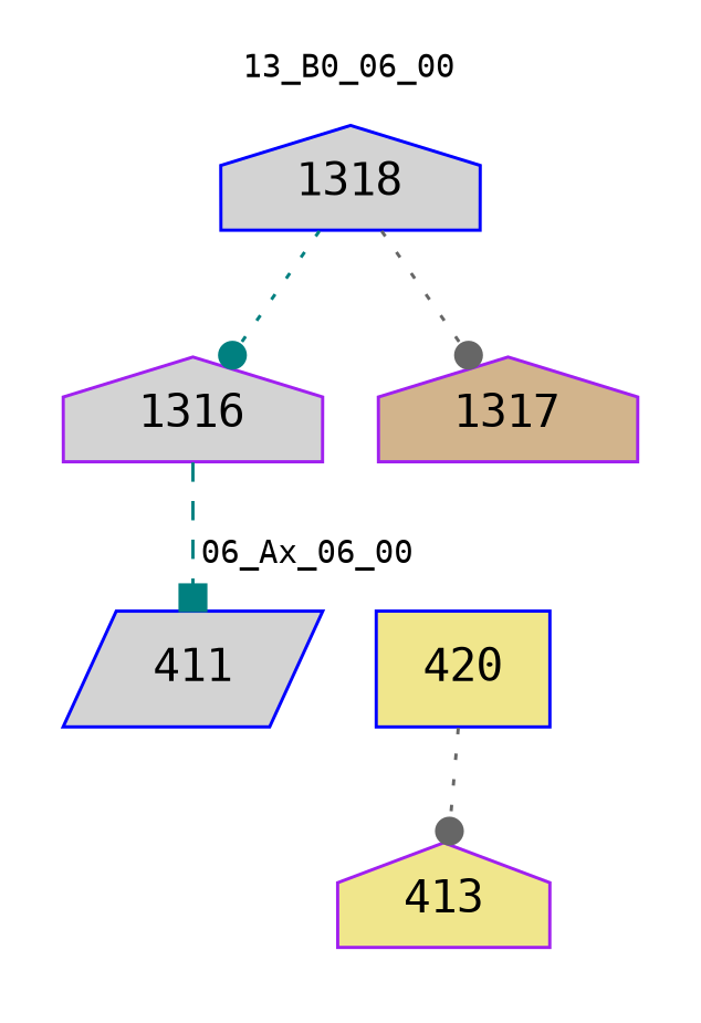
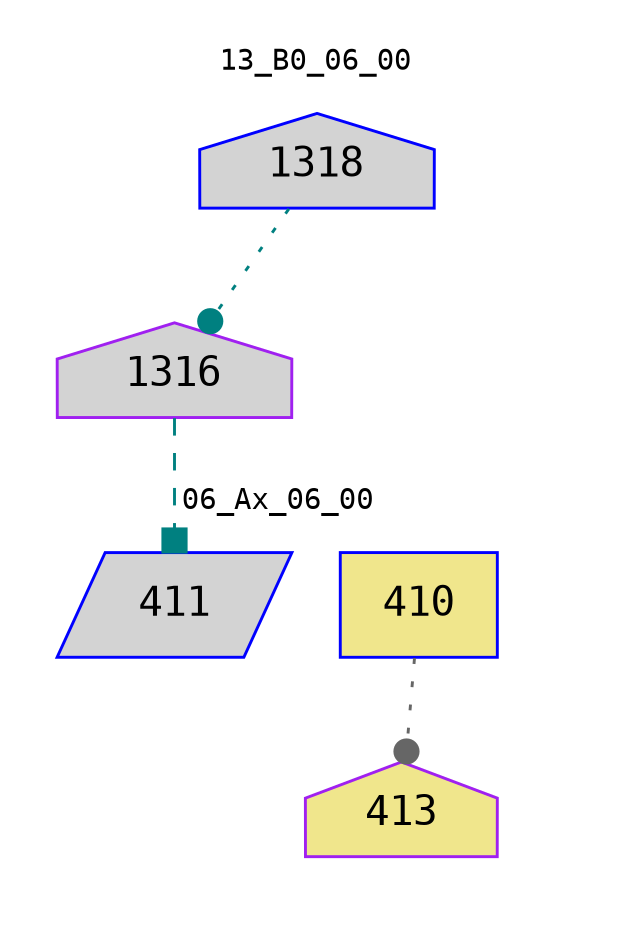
  digraph {
    fontname="DejaVu Sans Mono"
    node [color=blue fillcolor=lightgrey fontname="DejaVu Sans Mono" shape=house style=filled]
    edge [arrowhead=dot color=gray40 fontname="DejaVu Sans Mono" style=dotted]
-   n1 [fillcolor=khaki label=420 shape=box]
+   n1 [fillcolor=khaki label=410 shape=box]
    n2 [label=411 shape=parallelogram]
    n3 [color=purple fillcolor=khaki label=413]
    n4 [label=1318]
    n5 [color=purple label=1316]
-   n6 [color=purple fillcolor=tan label=1317]
    subgraph cluster_1 {
      color=white
      fontsize=10
      label="06_Ax_06_00"
      n1
      n2
      n3
    }
    subgraph cluster_2 {
      color=white
      fontsize=10
      label="13_B0_06_00"
      n4
      n5
-     n6
    }
    n1 -> n3
    n4 -> n5 [color=teal]
-   n4 -> n6
    n5 -> n2 [arrowhead=box color=teal style=dashed]
  }
